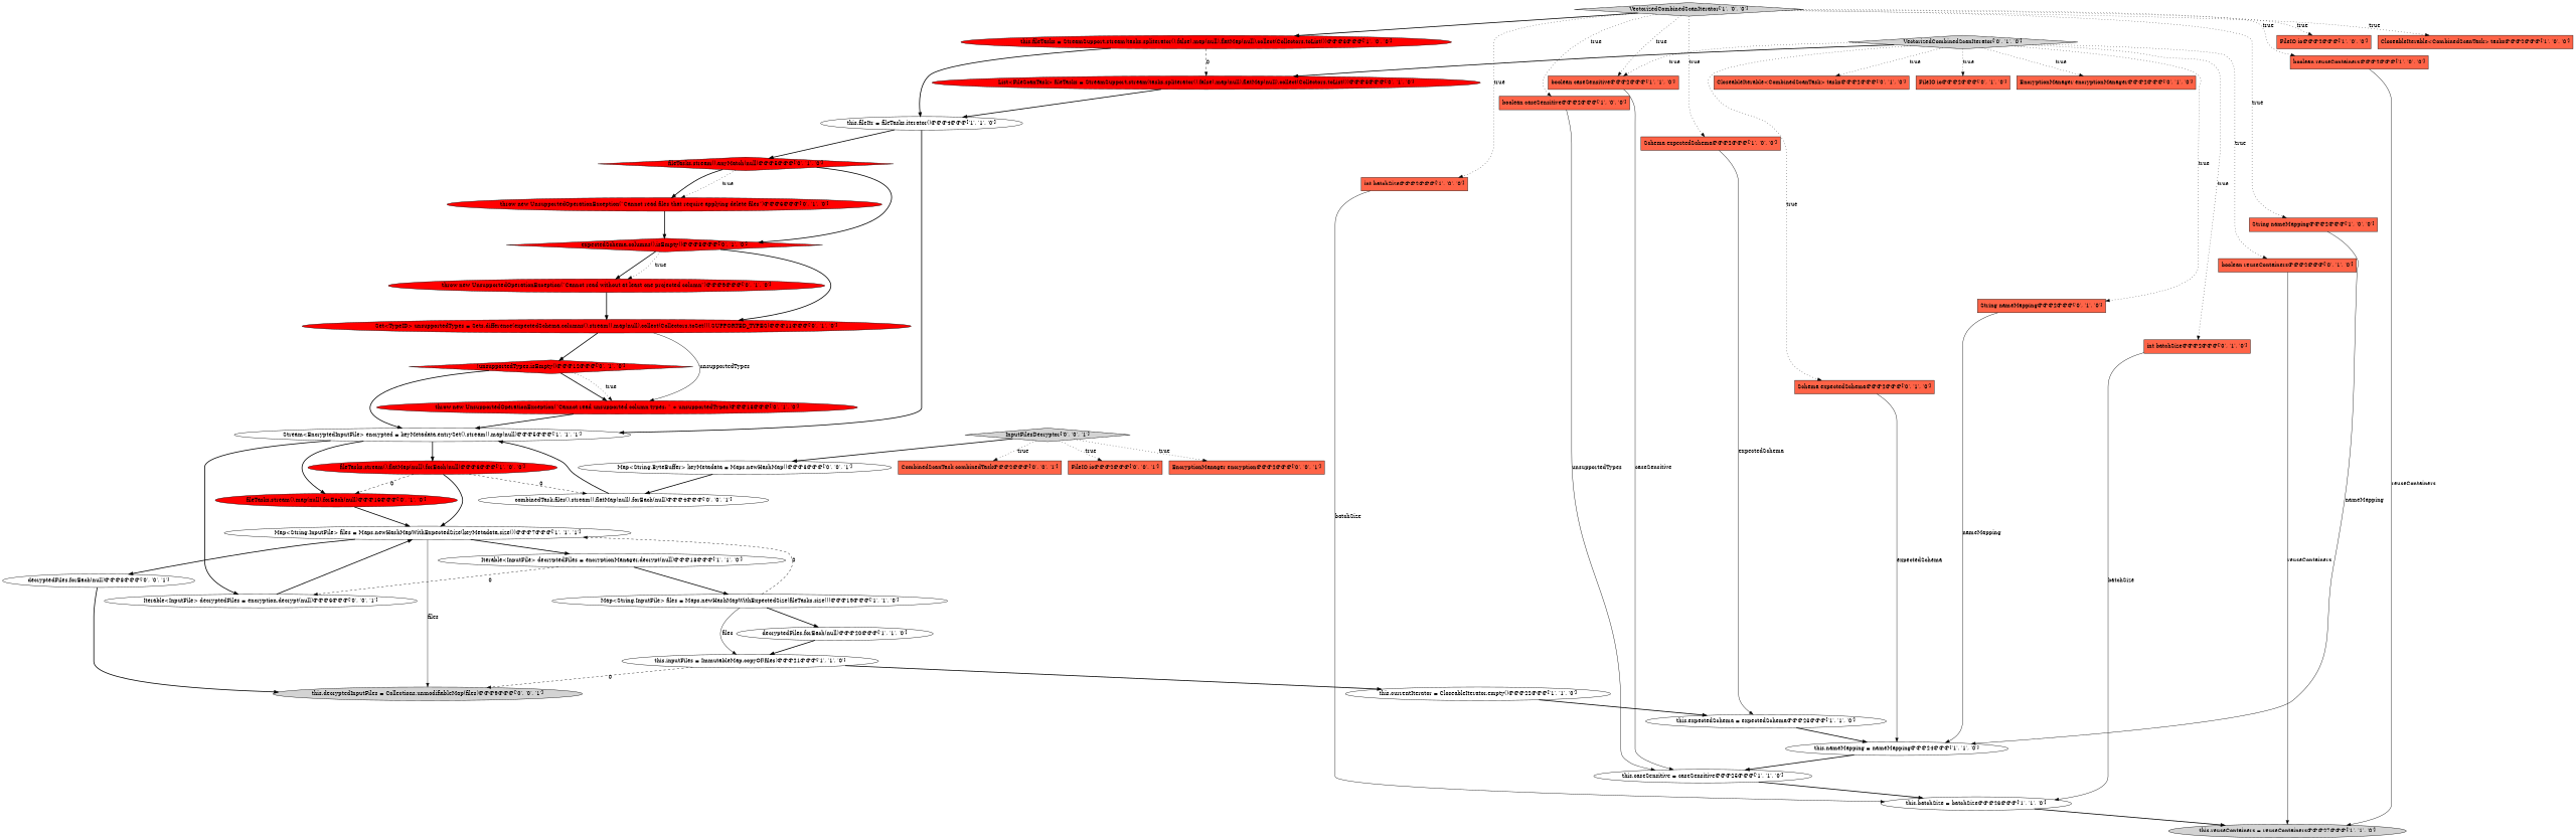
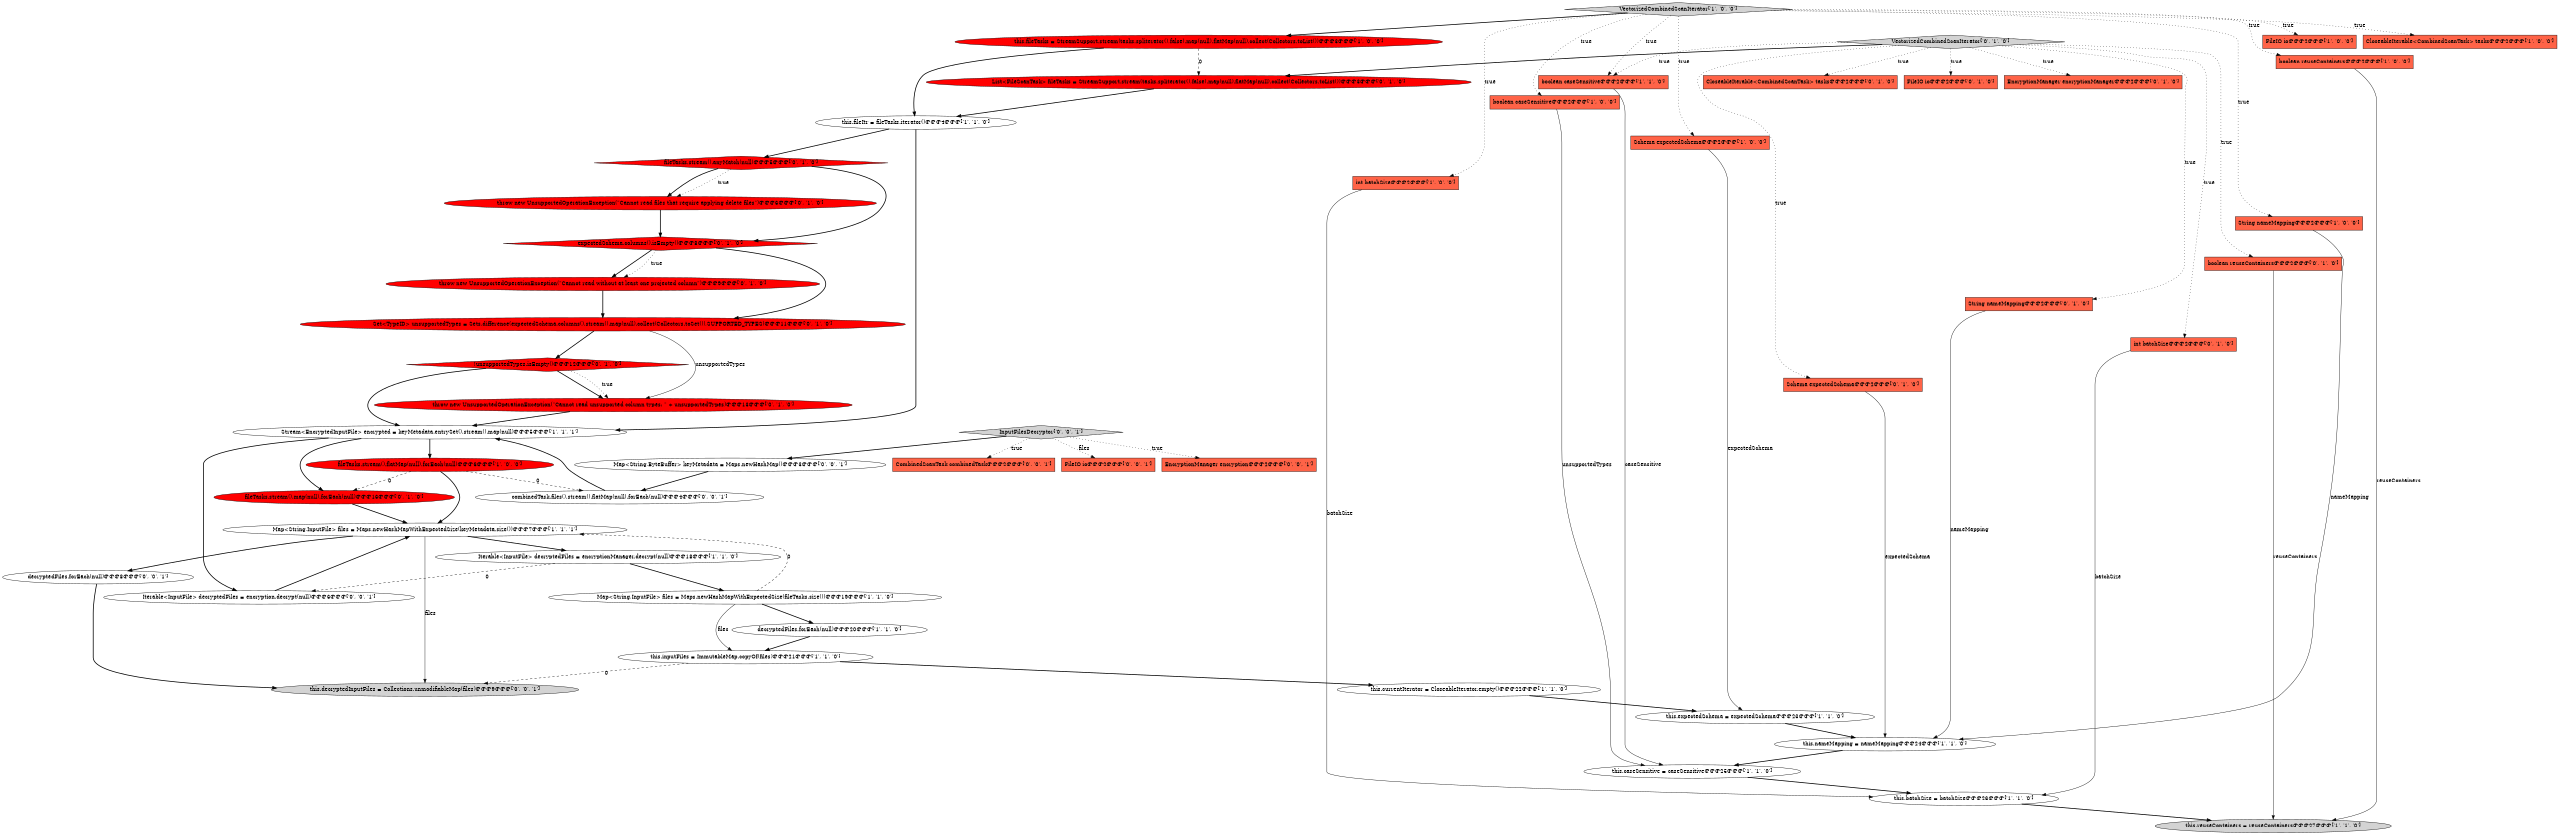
  digraph {
    node [fillcolor=tomato shape=ellipse style=filled]
    edge [style=bold]
    n1 [fillcolor=red label="fileTasks.stream().anyMatch(null)@@@5@@@['0', '1', '0']" shape=diamond]
    n2 [fillcolor=red label="expectedSchema.columns().isEmpty()@@@8@@@['0', '1', '0']" shape=diamond]
    n3 [fillcolor=red label="throw new UnsupportedOperationException(\"Cannot read files that require applying delete files\")@@@6@@@['0', '1', '0']"]
    n4 [fillcolor=red label="throw new UnsupportedOperationException(\"Cannot read without at least one projected column\")@@@9@@@['0', '1', '0']"]
    n5 [fillcolor=red label="Set<TypeID> unsupportedTypes = Sets.difference(expectedSchema.columns().stream().map(null).collect(Collectors.toSet()),SUPPORTED_TYPES)@@@11@@@['0', '1', '0']"]
    n6 [fillcolor=white label="Map<String,ByteBuffer> keyMetadata = Maps.newHashMap()@@@3@@@['0', '0', '1']"]
    n7 [fillcolor=white label="combinedTask.files().stream().flatMap(null).forEach(null)@@@4@@@['0', '0', '1']"]
    n8 [fillcolor=white label="Stream<EncryptedInputFile> encrypted = keyMetadata.entrySet().stream().map(null)@@@5@@@['1', '1', '1']"]
    n9 [label="boolean reuseContainers@@@2@@@['0', '1', '0']" shape=box]
    n10 [fillcolor=lightgray label="this.reuseContainers = reuseContainers@@@27@@@['1', '1', '0']"]
    n11 [fillcolor=red label="fileTasks.stream().flatMap(null).forEach(null)@@@6@@@['1', '0', '0']"]
    n12 [fillcolor=white label="Map<String,InputFile> files = Maps.newHashMapWithExpectedSize(keyMetadata.size())@@@7@@@['1', '1', '1']"]
    n13 [fillcolor=red label="fileTasks.stream().map(null).forEach(null)@@@16@@@['0', '1', '0']"]
    n14 [fillcolor=white label="Iterable<InputFile> decryptedFiles = encryptionManager.decrypt(null)@@@18@@@['1', '1', '0']"]
    n15 [fillcolor=lightgray label="this.decryptedInputFiles = Collections.unmodifiableMap(files)@@@9@@@['0', '0', '1']"]
    n16 [fillcolor=white label="decryptedFiles.forEach(null)@@@8@@@['0', '0', '1']"]
    n17 [fillcolor=lightgray label="VectorizedCombinedScanIterator['0', '1', '0']" shape=diamond]
    n18 [label="boolean caseSensitive@@@2@@@['1', '1', '0']" shape=box]
    n19 [label="String nameMapping@@@2@@@['0', '1', '0']" shape=box]
    n20 [label="int batchSize@@@2@@@['0', '1', '0']" shape=box]
    n21 [label="Schema expectedSchema@@@2@@@['0', '1', '0']" shape=box]
    n22 [label="CloseableIterable<CombinedScanTask> tasks@@@2@@@['0', '1', '0']" shape=box]
    n23 [label="FileIO io@@@2@@@['0', '1', '0']" shape=box]
    n24 [label="EncryptionManager encryptionManager@@@2@@@['0', '1', '0']" shape=box]
    n25 [fillcolor=red label="List<FileScanTask> fileTasks = StreamSupport.stream(tasks.spliterator(),false).map(null).flatMap(null).collect(Collectors.toList())@@@3@@@['0', '1', '0']"]
    n26 [fillcolor=white label="this.caseSensitive = caseSensitive@@@25@@@['1', '1', '0']"]
    n27 [fillcolor=white label="this.nameMapping = nameMapping@@@24@@@['1', '1', '0']"]
    n28 [fillcolor=white label="this.batchSize = batchSize@@@26@@@['1', '1', '0']"]
    n29 [fillcolor=white label="this.fileItr = fileTasks.iterator()@@@4@@@['1', '1', '0']"]
    n30 [fillcolor=red label="throw new UnsupportedOperationException(\"Cannot read unsupported column types: \" + unsupportedTypes)@@@13@@@['0', '1', '0']"]
    n31 [fillcolor=white label="Iterable<InputFile> decryptedFiles = encryption.decrypt(null)@@@6@@@['0', '0', '1']"]
    n32 [label="boolean reuseContainers@@@2@@@['1', '0', '0']" shape=box]
    n33 [label="boolean caseSensitive@@@2@@@['1', '0', '0']" shape=box]
    n34 [label="FileIO io@@@2@@@['0', '0', '1']" shape=box]
    n35 [label="Schema expectedSchema@@@2@@@['1', '0', '0']" shape=box]
    n36 [fillcolor=white label="this.expectedSchema = expectedSchema@@@23@@@['1', '1', '0']"]
    n37 [label="int batchSize@@@2@@@['1', '0', '0']" shape=box]
    n38 [fillcolor=red label="!unsupportedTypes.isEmpty()@@@12@@@['0', '1', '0']" shape=diamond]
    n39 [fillcolor=white label="Map<String,InputFile> files = Maps.newHashMapWithExpectedSize(fileTasks.size())@@@19@@@['1', '1', '0']"]
    n40 [fillcolor=lightgray label="InputFilesDecryptor['0', '0', '1']" shape=diamond]
    n41 [label="EncryptionManager encryption@@@2@@@['0', '0', '1']" shape=box]
    n42 [label="CombinedScanTask combinedTask@@@2@@@['0', '0', '1']" shape=box]
    n43 [label="FileIO io@@@2@@@['1', '0', '0']" shape=box]
    n44 [fillcolor=white label="this.currentIterator = CloseableIterator.empty()@@@22@@@['1', '1', '0']"]
    n45 [fillcolor=white label="this.inputFiles = ImmutableMap.copyOf(files)@@@21@@@['1', '1', '0']"]
    n46 [fillcolor=white label="decryptedFiles.forEach(null)@@@20@@@['1', '1', '0']"]
    n47 [fillcolor=lightgray label="VectorizedCombinedScanIterator['1', '0', '0']" shape=diamond]
    n48 [label="CloseableIterable<CombinedScanTask> tasks@@@2@@@['1', '0', '0']" shape=box]
    n49 [label="String nameMapping@@@2@@@['1', '0', '0']" shape=box]
    n50 [fillcolor=red label="this.fileTasks = StreamSupport.stream(tasks.spliterator(),false).map(null).flatMap(null).collect(Collectors.toList())@@@3@@@['1', '0', '0']"]
    n1 -> n2
    n1 -> n3
    n1 -> n3 [label=true style=dotted]
    n2 -> n4
    n2 -> n4 [label=true style=dotted]
    n2 -> n5
    n3 -> n2
    n4 -> n5
    n5 -> n30 [label=unsupportedTypes style=solid]
    n5 -> n38
    n6 -> n7
    n7 -> n8
    n8 -> n11
    n8 -> n13
    n8 -> n31
    n9 -> n10 [label=reuseContainers style=solid]
    n11 -> n7 [label=0 style=dashed]
    n11 -> n12
    n11 -> n13 [label=0 style=dashed]
    n12 -> n14
    n12 -> n15 [label=files style=solid]
    n12 -> n16
    n13 -> n12
    n14 -> n31 [label=0 style=dashed]
    n14 -> n39
    n16 -> n15
    n17 -> n9 [label=true style=dotted]
    n17 -> n18 [label=true style=dotted]
    n17 -> n19 [label=true style=dotted]
    n17 -> n20 [label=true style=dotted]
    n17 -> n21 [label=true style=dotted]
    n17 -> n22 [label=true style=dotted]
    n17 -> n23 [label=true style=dotted]
    n17 -> n24 [label=true style=dotted]
    n17 -> n25
    n18 -> n26 [label=caseSensitive style=solid]
    n19 -> n27 [label=nameMapping style=solid]
    n20 -> n28 [label=batchSize style=solid]
    n21 -> n27 [label=expectedSchema style=solid]
    n25 -> n29
    n26 -> n28
    n27 -> n26
    n28 -> n10
    n29 -> n1
    n29 -> n8
    n30 -> n8
    n31 -> n12
    n32 -> n10 [label=reuseContainers style=solid]
    n33 -> n26 [label=unsupportedTypes style=solid]
    n35 -> n36 [label=expectedSchema style=solid]
    n36 -> n27
    n37 -> n28 [label=batchSize style=solid]
    n38 -> n8
    n38 -> n30
    n38 -> n30 [label=true style=dotted]
    n39 -> n12 [label=0 style=dashed]
    n39 -> n45 [label=files style=solid]
    n39 -> n46
    n40 -> n6
-   n40 -> n34 [label=true style=dotted]
+   n40 -> n34 [label=files style=dotted]
    n40 -> n41 [label=true style=dotted]
    n40 -> n42 [label=true style=dotted]
    n44 -> n36
    n45 -> n15 [label=0 style=dashed]
    n45 -> n44
    n46 -> n45
    n47 -> n18 [label=true style=dotted]
    n47 -> n32 [label=true style=dotted]
    n47 -> n33 [label=true style=dotted]
    n47 -> n35 [label=true style=dotted]
    n47 -> n37 [label=true style=dotted]
    n47 -> n43 [label=true style=dotted]
    n47 -> n48 [label=true style=dotted]
    n47 -> n49 [label=true style=dotted]
    n47 -> n50
    n49 -> n27 [label=nameMapping style=solid]
    n50 -> n25 [label=0 style=dashed]
    n50 -> n29
  }
